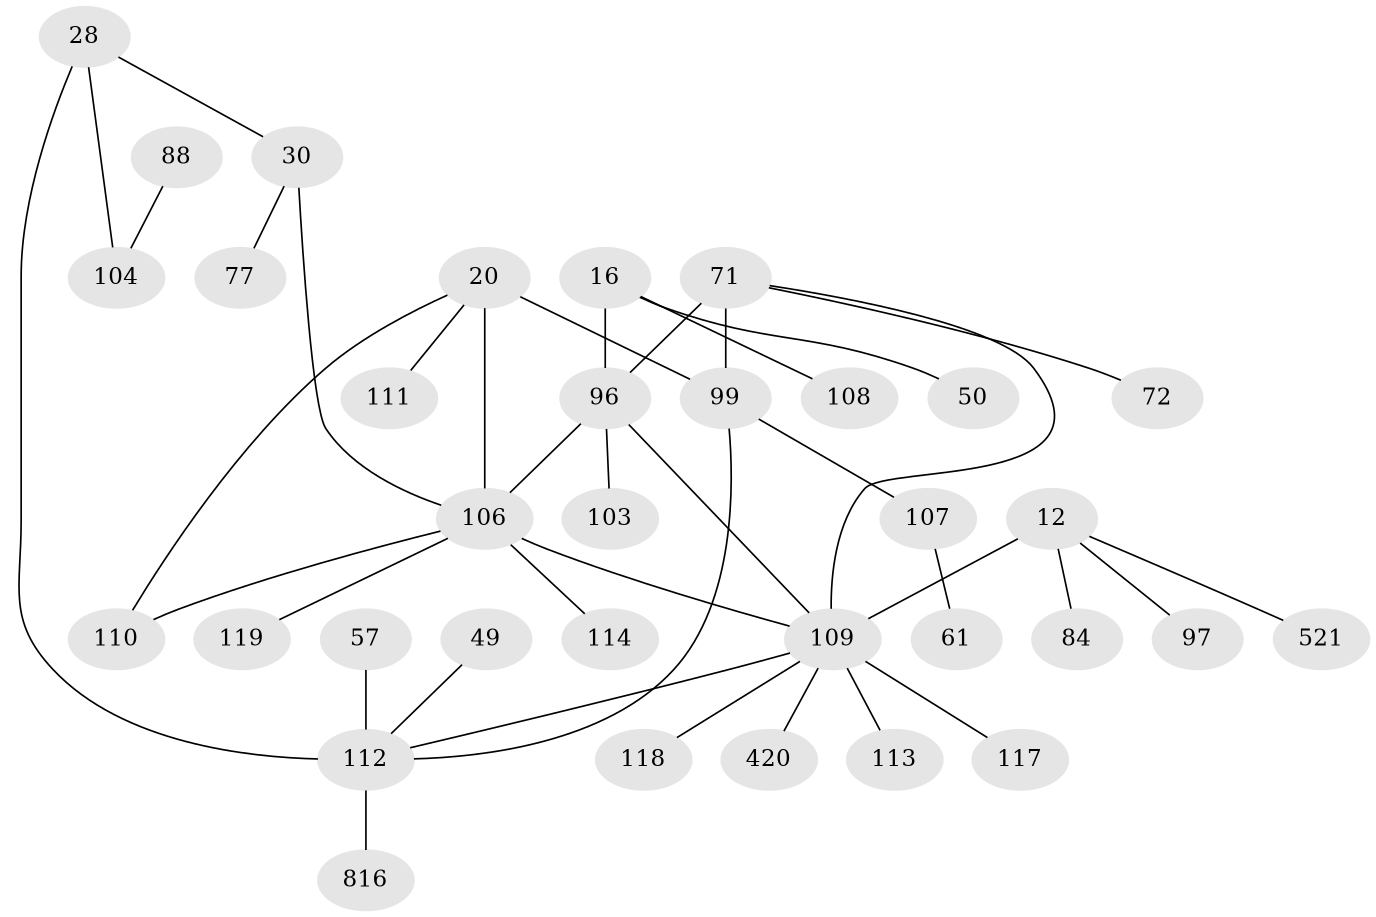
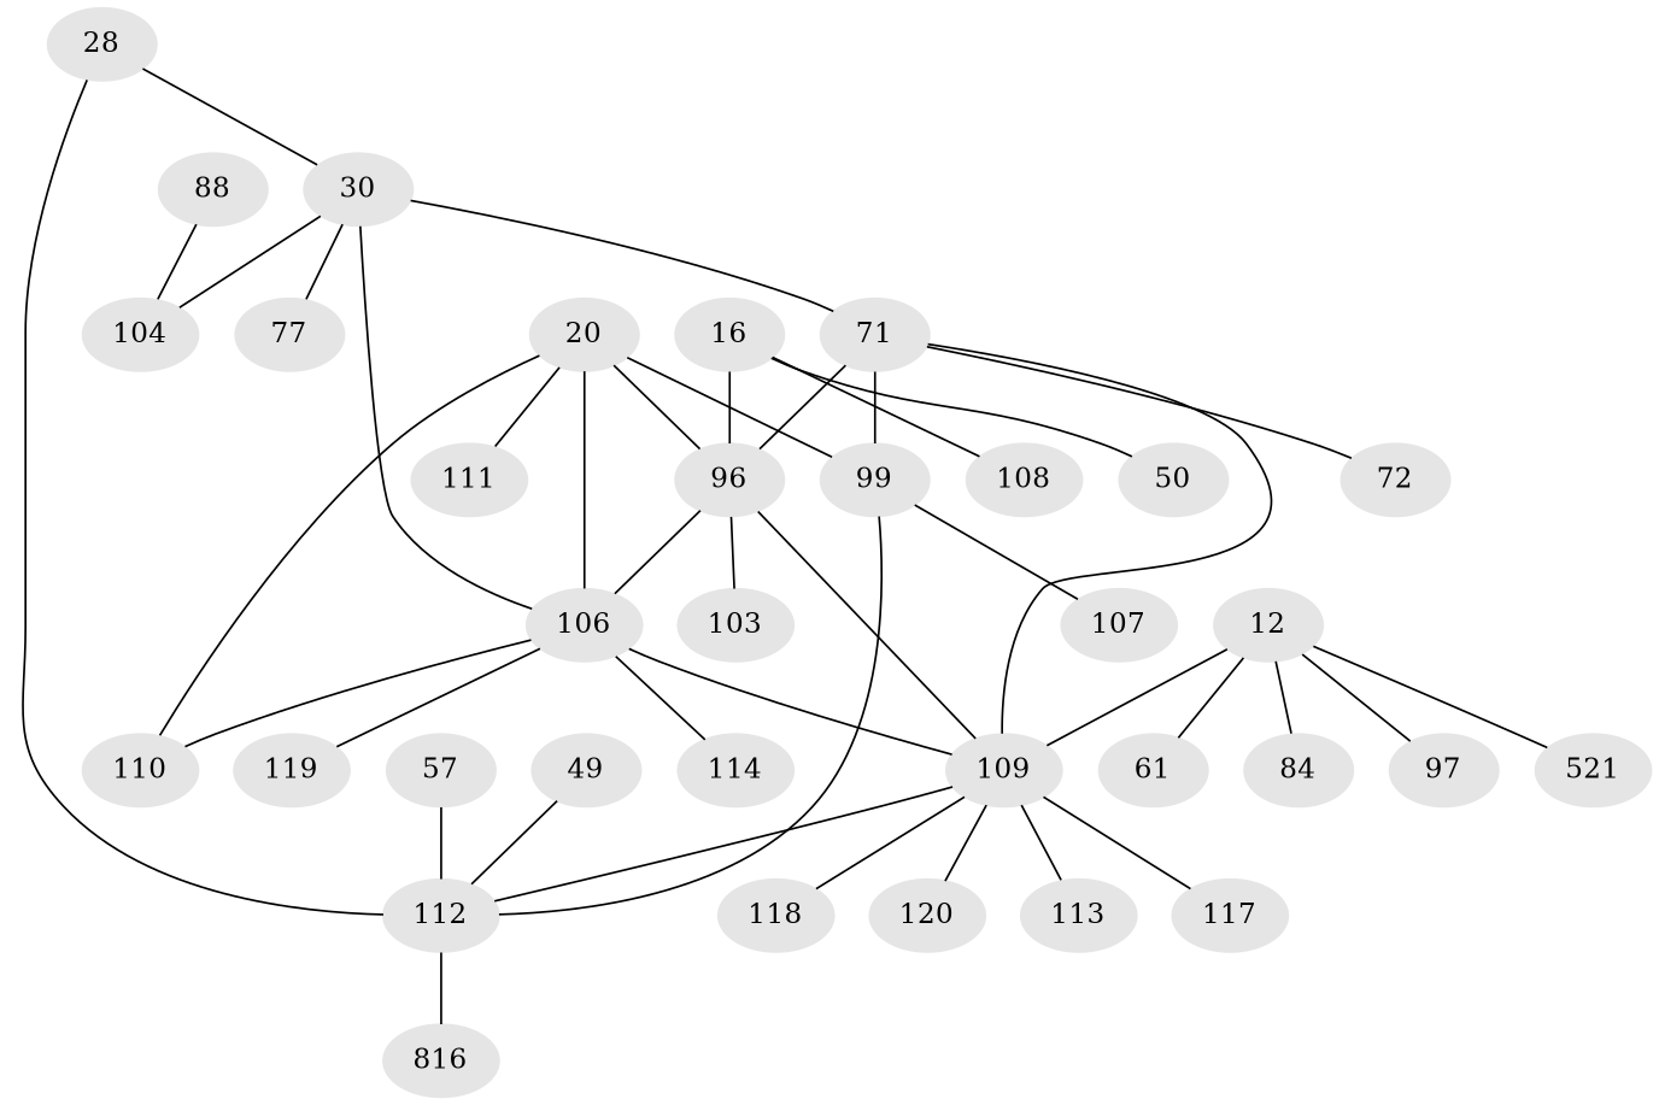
  graph {
    node [color=gray90 style=filled]
    12 [super="+8+11"]
    61
    84 [super="+38"]
    97 [super="+50"]
    109 [super="+53+65+85+86+87"]
    n6 [label=521]
    112 [super="+80+98+29+51+52"]
    113
    117 [super="+100"]
    118 [super="+89"]
-   120 [label=420]
+   120
    16 [super="+15"]
    n13 [label=50]
    96 [super="+48+17+92+18+90+31+34+37+54+66+76"]
    108
    106 [super="+102"]
    103 [super="+95"]
    20 [super="+19"]
    99 [super="+6+35+75+78"]
    111 [super="+73"]
    110
    107
    114
    119
    n25 [label=816 super="+93"]
    28 [super="+27"]
    30 [super="+25"]
    71 [super="+2+45+55+58"]
    77
    104
    72
    57
    n33 [label=49]
    88
-   107 -- 61
+   12 -- 61
    12 -- 84
    12 -- 97
    12 -- 109 [weight=9]
    12 -- n6
    109 -- 112 [weight=2]
    109 -- 113
    109 -- 117
    109 -- 118
    109 -- 120
    112 -- n25
    16 -- n13
    16 -- 96 [weight=8]
    16 -- 108
    96 -- 109
    96 -- 106
    96 -- 103
    106 -- 109 [weight=3]
    106 -- 110
    106 -- 114
    106 -- 119
+   20 -- 96
    20 -- 106 [weight=8]
    20 -- 99
    20 -- 111
    20 -- 110
    99 -- 112
    99 -- 107
    28 -- 112 [weight=4]
    28 -- 30 [weight=4]
    30 -- 106
+   30 -- 71
    30 -- 77
-   28 -- 104
+   30 -- 104
    71 -- 109
    71 -- 96
    71 -- 99 [weight=8]
    71 -- 72
    57 -- 112
    n33 -- 112
    88 -- 104
  }
